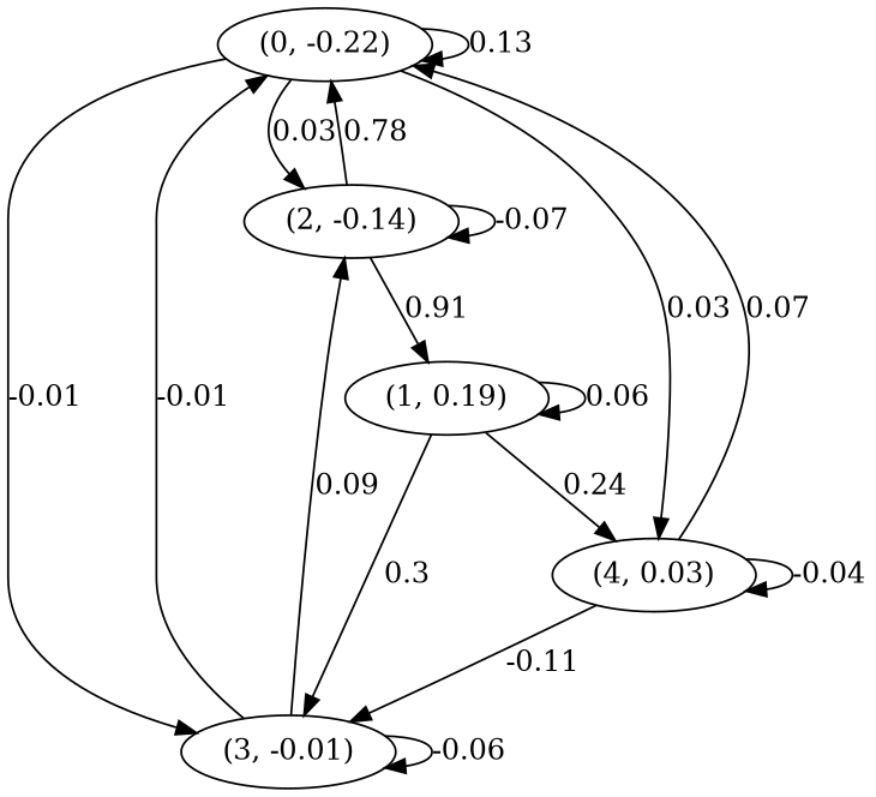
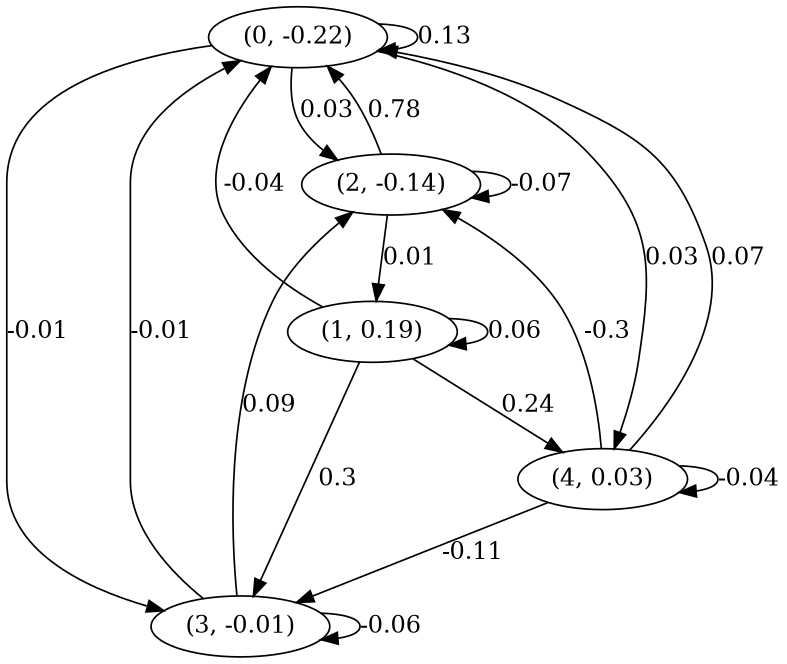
  digraph {
    n1 [label="(0, -0.22)"]
    n2 [label="(2, -0.14)"]
    n3 [label="(3, -0.01)"]
    n4 [label="(4, 0.03)"]
    n5 [label="(1, 0.19)"]
    n1 -> n1 [label=0.13]
    n1 -> n2 [label=0.03]
    n1 -> n3 [label=-0.01]
    n1 -> n4 [label=0.03]
    n2 -> n1 [label=0.78]
    n2 -> n2 [label=-0.07]
-   n2 -> n5 [label=0.91]
+   n2 -> n5 [label=0.01]
    n3 -> n1 [label=-0.01]
    n3 -> n2 [label=0.09]
    n3 -> n3 [label=-0.06]
    n4 -> n1 [label=0.07]
+   n4 -> n2 [label=-0.3]
    n4 -> n3 [label=-0.11]
    n4 -> n4 [label=-0.04]
+   n5 -> n1 [label=-0.04]
    n5 -> n3 [label=0.3]
    n5 -> n4 [label=0.24]
    n5 -> n5 [label=0.06]
  }
